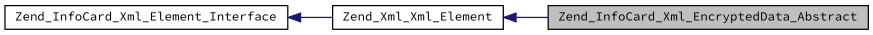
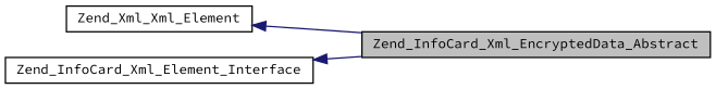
  digraph {
    fontname="Source Code Pro"
    rankdir=LR
    node [color=black fillcolor=white fontname="Source Code Pro" fontsize=10 shape=record style=filled]
    edge [color=midnightblue dir=back fontname="Source Code Pro" fontsize=10 labelfontname=Helvetica labelfontsize=10 style=solid]
    n1 [fillcolor=grey75 fontcolor=black height=0.2 label=Zend_InfoCard_Xml_EncryptedData_Abstract width=0.4]
    n2 [height=0.2 label=Zend_Xml_Xml_Element width=0.4]
    n3 [height=0.2 label=Zend_InfoCard_Xml_Element_Interface width=0.4]
    n2 -> n1
-   n3 -> n2
+   n3 -> n1
  }
